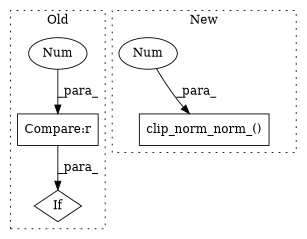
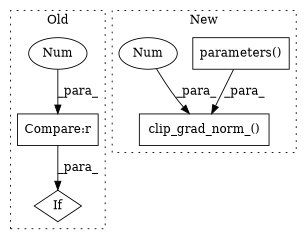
  digraph {
    node [a=76 l=1 shape=box]
    n1 [a=96 l=3 label=If s=5048 shape=diamond]
    n2 [a=40 l=12 label="Compare:r" s=5066]
    n3 [label=Num s=5077 shape=ellipse]
-   n4 [a=75 l="31,1" label="clip_norm_norm_()" s="3292,3344"]
+   n4 [a=75 l="31,1" label="clip_grad_norm_()" s="3292,3344"]
+   n5 [a=75 l=18 label="parameters()" s=3323]
    n6 [label=Num s=3343 shape=ellipse]
    subgraph cluster_1 {
      label=Old
      style=dotted
      n1
      n2
      n3
    }
    subgraph cluster_2 {
      label=New
      style=dotted
      n4
+     n5
      n6
    }
    n2 -> n1 [label=_para_]
    n3 -> n2 [label=_para_]
+   n5 -> n4 [label=_para_]
    n6 -> n4 [label=_para_]
  }
